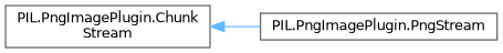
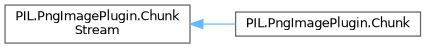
  digraph {
    rankdir=LR
    node [color=grey40 fillcolor=white fontname=Helvetica fontsize=10 shape=box style=filled]
    n1 [height=0.2 label="PIL.PngImagePlugin.Chunk\lStream" width=0.4]
-   n2 [height=0.2 label="PIL.PngImagePlugin.PngStream" width=0.4]
+   n2 [height=0.2 label="PIL.PngImagePlugin.Chunk" width=0.4]
    n1 -> n2 [color=steelblue1 dir=back fontname=Helvetica fontsize=10 labelfontname=Helvetica labelfontsize=10 style=solid]
  }
